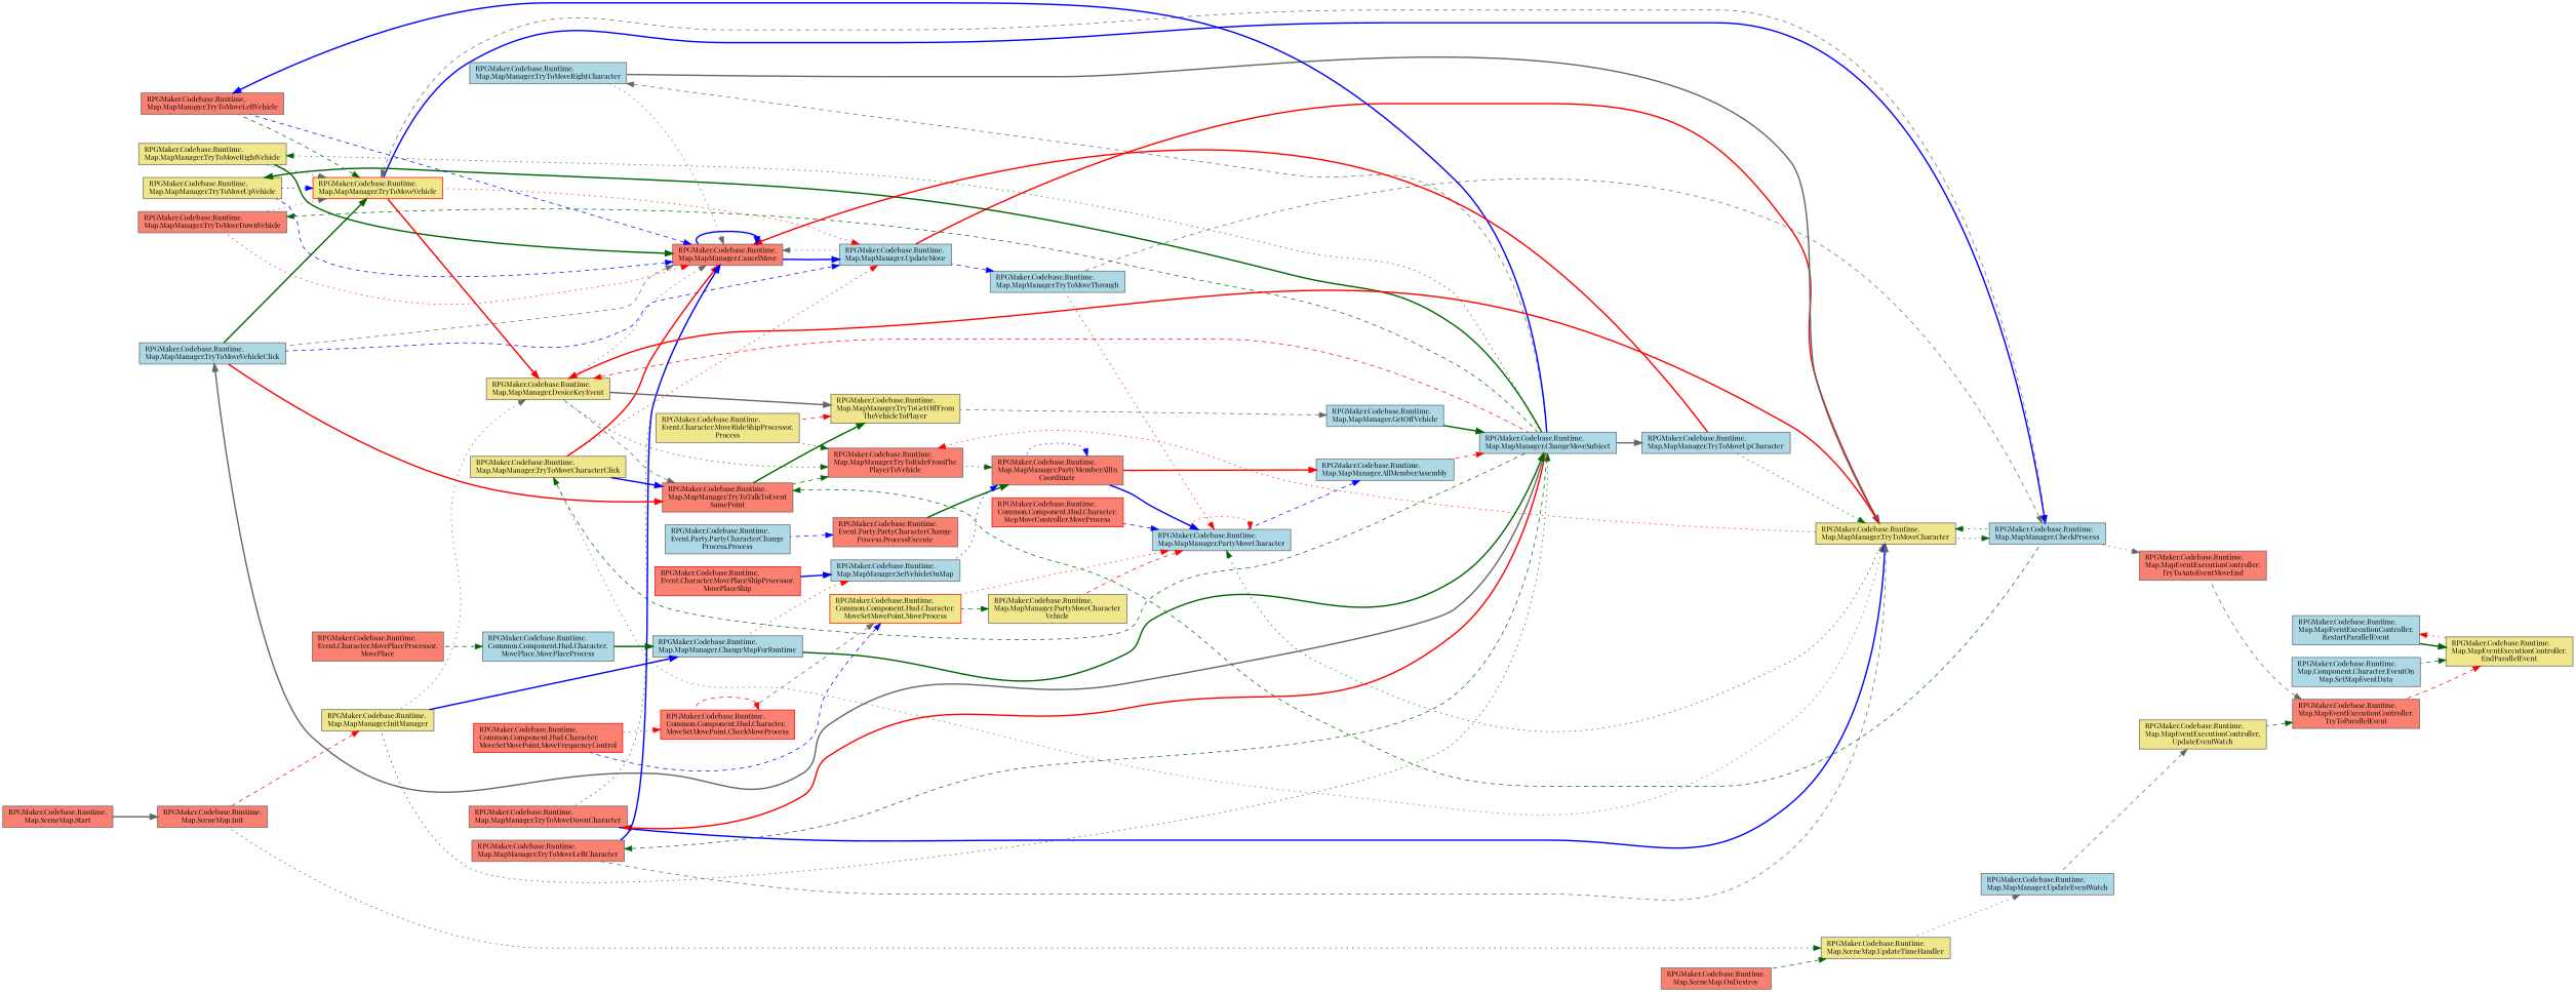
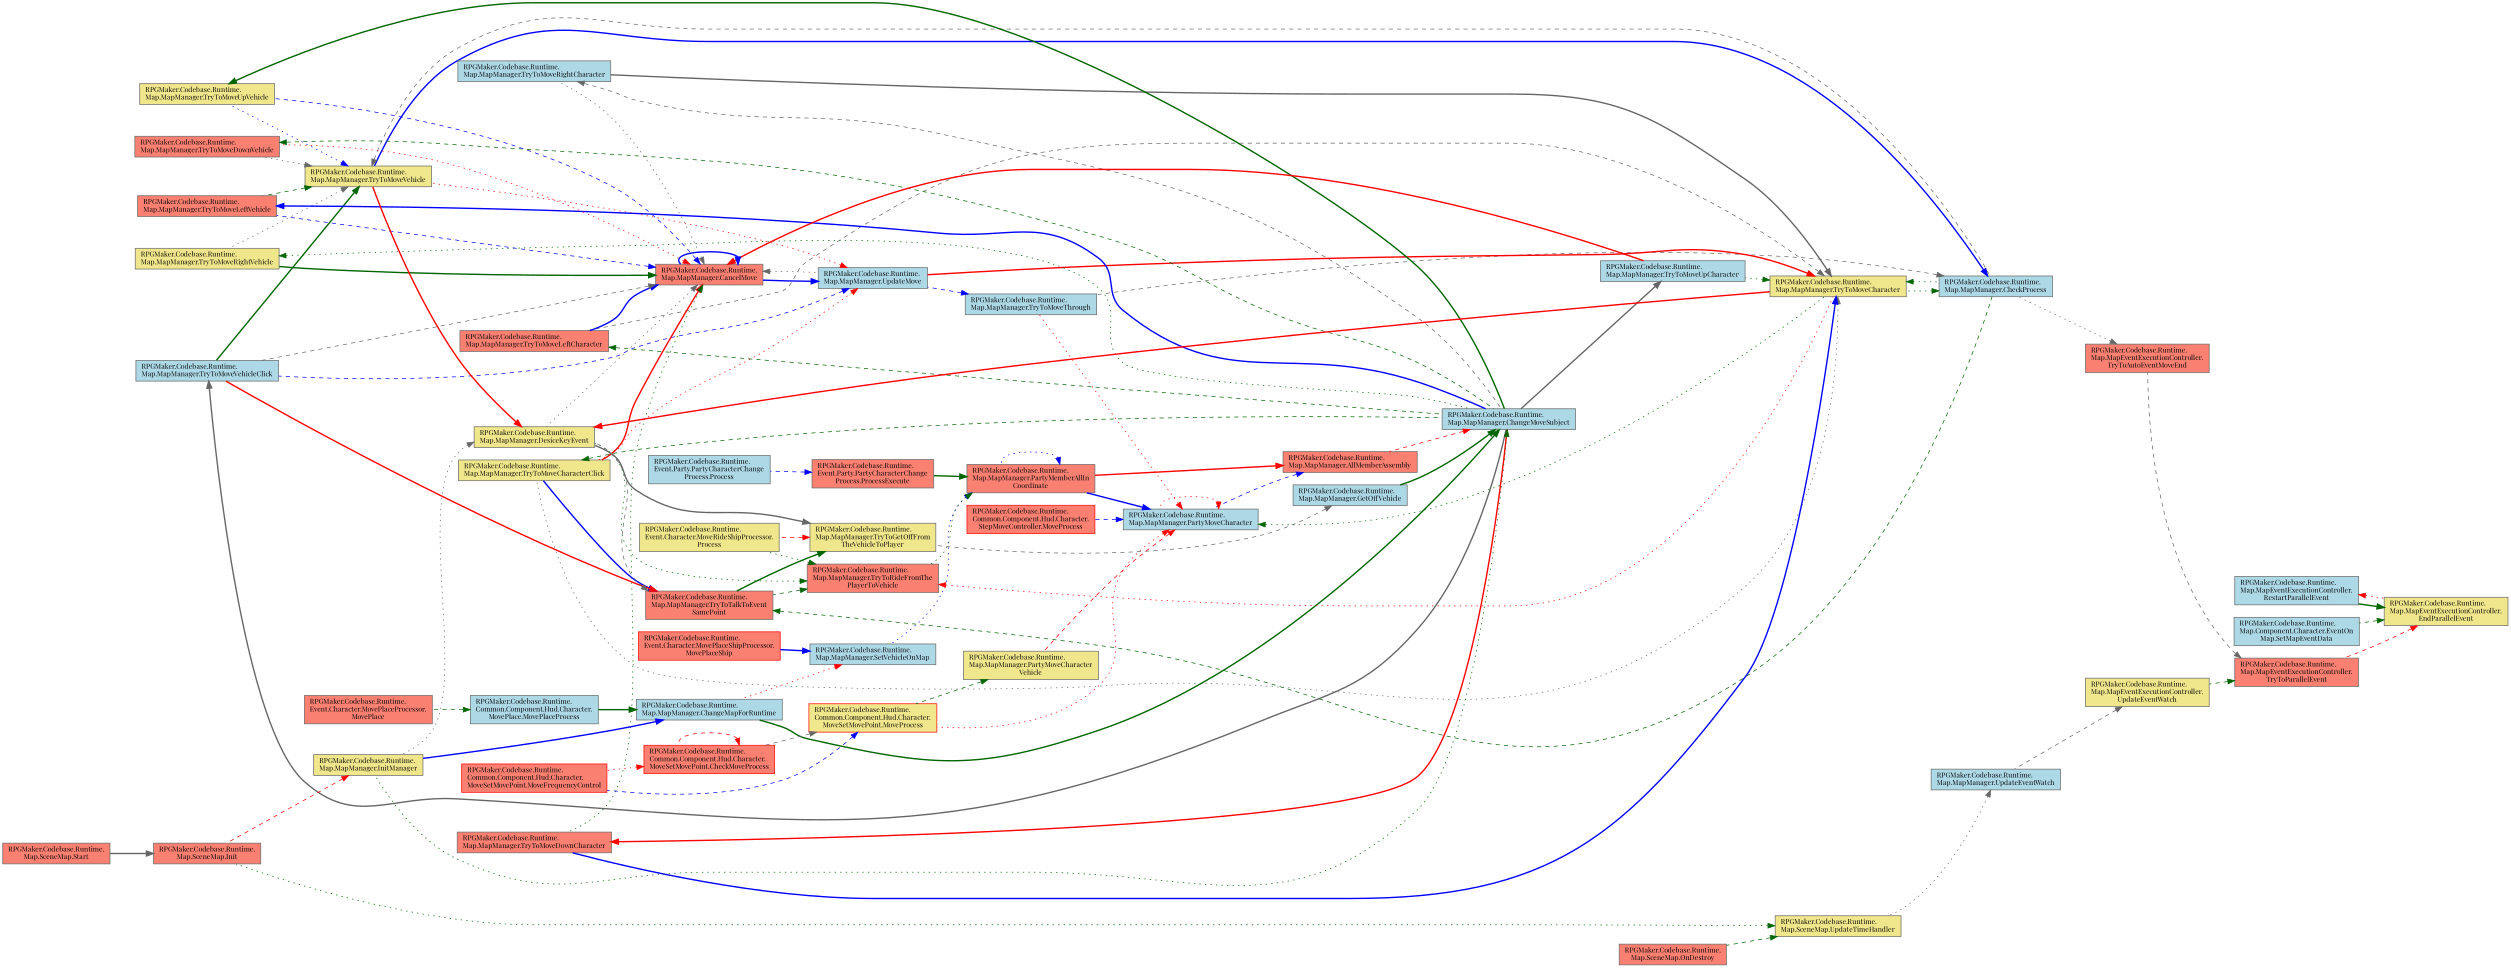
  digraph {
    fontname="Playfair Display"
    rankdir=RL
    node [color=grey40 fillcolor=salmon fontname="Playfair Display" fontsize=10 shape=box style=filled]
    edge [color=darkgreen dir=back fontname="Playfair Display" fontsize=10 labelfontname=Helvetica labelfontsize=10 style=dashed]
    n1 [color=gray40 fillcolor=khaki fontcolor=black height=0.2 label="RPGMaker.Codebase.Runtime.\lMap.MapEventExecutionController.\lEndParallelEvent" width=0.4]
    n2 [fillcolor=lightblue height=0.2 label="RPGMaker.Codebase.Runtime.\lMap.MapEventExecutionController.\lRestartParallelEvent" width=0.4]
    n3 [fillcolor=lightblue height=0.2 label="RPGMaker.Codebase.Runtime.\lMap.Component.Character.EventOn\lMap.SetMapEventData" width=0.4]
    n4 [height=0.2 label="RPGMaker.Codebase.Runtime.\lMap.MapEventExecutionController.\lTryToParallelEvent" width=0.4]
    n5 [height=0.2 label="RPGMaker.Codebase.Runtime.\lMap.MapEventExecutionController.\lTryToAutoEventMoveEnd" width=0.4]
    n6 [fillcolor=khaki height=0.2 label="RPGMaker.Codebase.Runtime.\lMap.MapEventExecutionController.\lUpdateEventWatch" width=0.4]
    n7 [fillcolor=lightblue height=0.2 label="RPGMaker.Codebase.Runtime.\lMap.MapManager.CheckProcess" width=0.4]
    n8 [fillcolor=lightblue height=0.2 label="RPGMaker.Codebase.Runtime.\lMap.MapManager.UpdateEventWatch" width=0.4]
    n9 [fillcolor=khaki height=0.2 label="RPGMaker.Codebase.Runtime.\lMap.MapManager.TryToMoveCharacter" width=0.4]
-   n10 [color=red fillcolor=khaki height=0.2 label="RPGMaker.Codebase.Runtime.\lMap.MapManager.TryToMoveVehicle" width=0.4]
+   n10 [fillcolor=khaki height=0.2 label="RPGMaker.Codebase.Runtime.\lMap.MapManager.TryToMoveVehicle" width=0.4]
    n11 [fillcolor=lightblue height=0.2 label="RPGMaker.Codebase.Runtime.\lMap.MapManager.TryToMoveThrough" width=0.4]
    n12 [fillcolor=khaki height=0.2 label="RPGMaker.Codebase.Runtime.\lMap.MapManager.TryToMoveCharacterClick" width=0.4]
    n13 [fillcolor=lightblue height=0.2 label="RPGMaker.Codebase.Runtime.\lMap.MapManager.UpdateMove" width=0.4]
    n14 [height=0.2 label="RPGMaker.Codebase.Runtime.\lMap.MapManager.TryToMoveDownCharacter" width=0.4]
    n15 [height=0.2 label="RPGMaker.Codebase.Runtime.\lMap.MapManager.TryToMoveLeftCharacter" width=0.4]
    n16 [fillcolor=lightblue height=0.2 label="RPGMaker.Codebase.Runtime.\lMap.MapManager.TryToMoveRightCharacter" width=0.4]
    n17 [fillcolor=lightblue height=0.2 label="RPGMaker.Codebase.Runtime.\lMap.MapManager.TryToMoveUpCharacter" width=0.4]
    n18 [height=0.2 label="RPGMaker.Codebase.Runtime.\lMap.MapManager.TryToMoveDownVehicle" width=0.4]
    n19 [height=0.2 label="RPGMaker.Codebase.Runtime.\lMap.MapManager.TryToMoveLeftVehicle" width=0.4]
    n20 [fillcolor=khaki height=0.2 label="RPGMaker.Codebase.Runtime.\lMap.MapManager.TryToMoveRightVehicle" width=0.4]
    n21 [fillcolor=khaki height=0.2 label="RPGMaker.Codebase.Runtime.\lMap.MapManager.TryToMoveUpVehicle" width=0.4]
    n22 [fillcolor=lightblue height=0.2 label="RPGMaker.Codebase.Runtime.\lMap.MapManager.TryToMoveVehicleClick" width=0.4]
    n23 [fillcolor=lightblue height=0.2 label="RPGMaker.Codebase.Runtime.\lMap.MapManager.ChangeMoveSubject" width=0.4]
    n24 [height=0.2 label="RPGMaker.Codebase.Runtime.\lMap.MapManager.CancelMove" width=0.4]
-   n25 [fillcolor=lightblue height=0.2 label="RPGMaker.Codebase.Runtime.\lMap.MapManager.AllMemberAssembly" width=0.4]
+   n25 [height=0.2 label="RPGMaker.Codebase.Runtime.\lMap.MapManager.AllMemberAssembly" width=0.4]
    n26 [fillcolor=lightblue height=0.2 label="RPGMaker.Codebase.Runtime.\lMap.MapManager.ChangeMapForRuntime" width=0.4]
    n27 [fillcolor=khaki height=0.2 label="RPGMaker.Codebase.Runtime.\lMap.MapManager.InitManager" width=0.4]
    n28 [fillcolor=lightblue height=0.2 label="RPGMaker.Codebase.Runtime.\lMap.MapManager.GetOffVehicle" width=0.4]
    n29 [height=0.2 label="RPGMaker.Codebase.Runtime.\lMap.MapManager.PartyMemberAllIn\lCoordinate" width=0.4]
    n30 [fillcolor=lightblue height=0.2 label="RPGMaker.Codebase.Runtime.\lMap.MapManager.PartyMoveCharacter" width=0.4]
    n31 [fillcolor=lightblue height=0.2 label="RPGMaker.Codebase.Runtime.\lCommon.Component.Hud.Character.\lMovePlace.MovePlaceProcess" width=0.4]
    n32 [height=0.2 label="RPGMaker.Codebase.Runtime.\lMap.SceneMap.Init" width=0.4]
    n33 [fillcolor=khaki height=0.2 label="RPGMaker.Codebase.Runtime.\lMap.MapManager.TryToGetOffFrom\lTheVehicleToPlayer" width=0.4]
    n34 [height=0.2 label="RPGMaker.Codebase.Runtime.\lEvent.Party.PartyCharacterChange\lProcess.ProcessExecute" width=0.4]
    n35 [fillcolor=lightblue height=0.2 label="RPGMaker.Codebase.Runtime.\lMap.MapManager.SetVehicleOnMap" width=0.4]
    n36 [height=0.2 label="RPGMaker.Codebase.Runtime.\lMap.MapManager.TryToRideFromThe\lPlayerToVehicle" width=0.4]
    n37 [color=red fillcolor=khaki height=0.2 label="RPGMaker.Codebase.Runtime.\lCommon.Component.Hud.Character.\lMoveSetMovePoint.MoveProcess" width=0.4]
    n38 [color=red height=0.2 label="RPGMaker.Codebase.Runtime.\lCommon.Component.Hud.Character.\lStepMoveController.MoveProcess" width=0.4]
    n39 [fillcolor=khaki height=0.2 label="RPGMaker.Codebase.Runtime.\lMap.MapManager.PartyMoveCharacter\lVehicle" width=0.4]
    n40 [fillcolor=lightblue height=0.2 label="RPGMaker.Codebase.Runtime.\lEvent.Party.PartyCharacterChange\lProcess.Process" width=0.4]
    n41 [color=red height=0.2 label="RPGMaker.Codebase.Runtime.\lEvent.Character.MovePlaceShipProcessor.\lMovePlaceShip" width=0.4]
    n42 [fillcolor=khaki height=0.2 label="RPGMaker.Codebase.Runtime.\lMap.MapManager.DesiceKeyEvent" width=0.4]
    n43 [fillcolor=khaki height=0.2 label="RPGMaker.Codebase.Runtime.\lEvent.Character.MoveRideShipProcessor.\lProcess" width=0.4]
    n44 [height=0.2 label="RPGMaker.Codebase.Runtime.\lMap.MapManager.TryToTalkToEvent\lSamePoint" width=0.4]
    n45 [height=0.2 label="RPGMaker.Codebase.Runtime.\lEvent.Character.MovePlaceProcessor.\lMovePlace" width=0.4]
    n46 [height=0.2 label="RPGMaker.Codebase.Runtime.\lMap.SceneMap.Start" width=0.4]
    n47 [color=red height=0.2 label="RPGMaker.Codebase.Runtime.\lCommon.Component.Hud.Character.\lMoveSetMovePoint.CheckMoveProcess" width=0.4]
    n48 [color=red height=0.2 label="RPGMaker.Codebase.Runtime.\lCommon.Component.Hud.Character.\lMoveSetMovePoint.MoveFrequencyControl" width=0.4]
    n49 [fillcolor=khaki height=0.2 label="RPGMaker.Codebase.Runtime.\lMap.SceneMap.UpdateTimeHandler" width=0.4]
    n50 [height=0.2 label="RPGMaker.Codebase.Runtime.\lMap.SceneMap.OnDestroy" width=0.4]
    n1 -> n2 [style=bold]
    n1 -> n3
    n1 -> n4 [color=red]
    n2 -> n1 [color=red style=dotted]
    n4 -> n5 [color=gray40]
    n4 -> n6
    n5 -> n7 [color=gray40 style=dotted]
    n6 -> n8 [color=gray40]
    n7 -> n9 [style=dotted]
    n7 -> n10 [color=blue style=bold]
    n7 -> n11 [color=gray40]
    n8 -> n49 [color=gray40 style=dotted]
    n9 -> n7 [style=dotted]
    n9 -> n12 [color=gray40 style=dotted]
    n9 -> n13 [color=red style=bold]
    n9 -> n14 [color=blue style=bold]
    n9 -> n15 [color=gray40]
    n9 -> n16 [color=gray40 style=bold]
    n9 -> n17 [style=dotted]
    n10 -> n7 [color=gray40]
    n10 -> n18 [color=gray40 style=dotted]
    n10 -> n19
    n10 -> n20 [color=gray40 style=dotted]
    n10 -> n21 [color=blue style=dotted]
    n10 -> n22 [style=bold]
    n11 -> n13 [color=blue]
    n12 -> n23
    n13 -> n10 [color=red style=dotted]
    n13 -> n12 [color=red style=dotted]
    n13 -> n22 [color=blue]
    n13 -> n24 [color=blue style=bold]
    n14 -> n23 [color=red style=bold]
    n15 -> n23
    n16 -> n23 [color=gray40]
    n17 -> n23 [color=gray40 style=bold]
    n18 -> n23
    n19 -> n23 [color=blue style=bold]
    n20 -> n23 [style=dotted]
    n21 -> n23 [style=bold]
    n22 -> n23 [color=gray40 style=bold]
    n23 -> n25 [color=red]
    n23 -> n26 [style=bold]
    n23 -> n27 [style=dotted]
    n23 -> n28 [style=bold]
    n24 -> n12 [color=red style=bold]
    n24 -> n13 [color=gray40 style=dotted]
    n24 -> n14 [style=dotted]
    n24 -> n15 [color=blue style=bold]
    n24 -> n16 [color=gray40 style=dotted]
    n24 -> n17 [color=red style=bold]
    n24 -> n18 [color=red style=dotted]
    n24 -> n19 [color=blue]
    n24 -> n20 [style=bold]
    n24 -> n21 [color=blue]
    n24 -> n22 [color=gray40]
    n24 -> n24 [color=blue style=bold]
    n24 -> n42 [color=gray40 style=dotted]
    n25 -> n29 [color=red style=bold]
    n25 -> n30 [color=blue]
    n26 -> n27 [color=blue style=bold]
    n26 -> n31 [style=bold]
    n27 -> n32 [color=red]
    n28 -> n33 [color=gray40]
    n29 -> n29 [color=blue style=dotted]
    n29 -> n34 [style=bold]
    n29 -> n35 [color=blue style=dotted]
    n29 -> n36 [style=dotted]
    n30 -> n9 [style=dotted]
    n30 -> n11 [color=red style=dotted]
    n30 -> n29 [color=blue style=bold]
    n30 -> n30 [color=red style=dotted]
    n30 -> n37 [color=red style=dotted]
    n30 -> n38 [color=blue]
    n30 -> n39 [color=red]
    n31 -> n45
    n32 -> n46 [color=gray40 style=bold]
    n33 -> n42 [color=gray40 style=bold]
    n33 -> n43 [color=red]
    n33 -> n44 [style=bold]
    n34 -> n40 [color=blue]
    n35 -> n26 [color=red style=dotted]
    n35 -> n41 [color=blue style=bold]
    n36 -> n9 [color=red style=dotted]
    n36 -> n42 [style=dotted]
    n36 -> n43 [style=dotted]
    n36 -> n44
    n37 -> n47 [color=gray40]
    n37 -> n48 [color=blue]
    n39 -> n37
    n42 -> n9 [color=red style=bold]
    n42 -> n10 [color=red style=bold]
-   n42 -> n23 [color=red]
    n42 -> n27 [color=gray40 style=dotted]
    n44 -> n7
    n44 -> n12 [color=blue style=bold]
    n44 -> n22 [color=red style=bold]
    n44 -> n42 [color=gray40]
    n47 -> n47 [color=red]
    n47 -> n48 [color=red style=dotted]
    n49 -> n32 [style=dotted]
    n49 -> n50
  }
